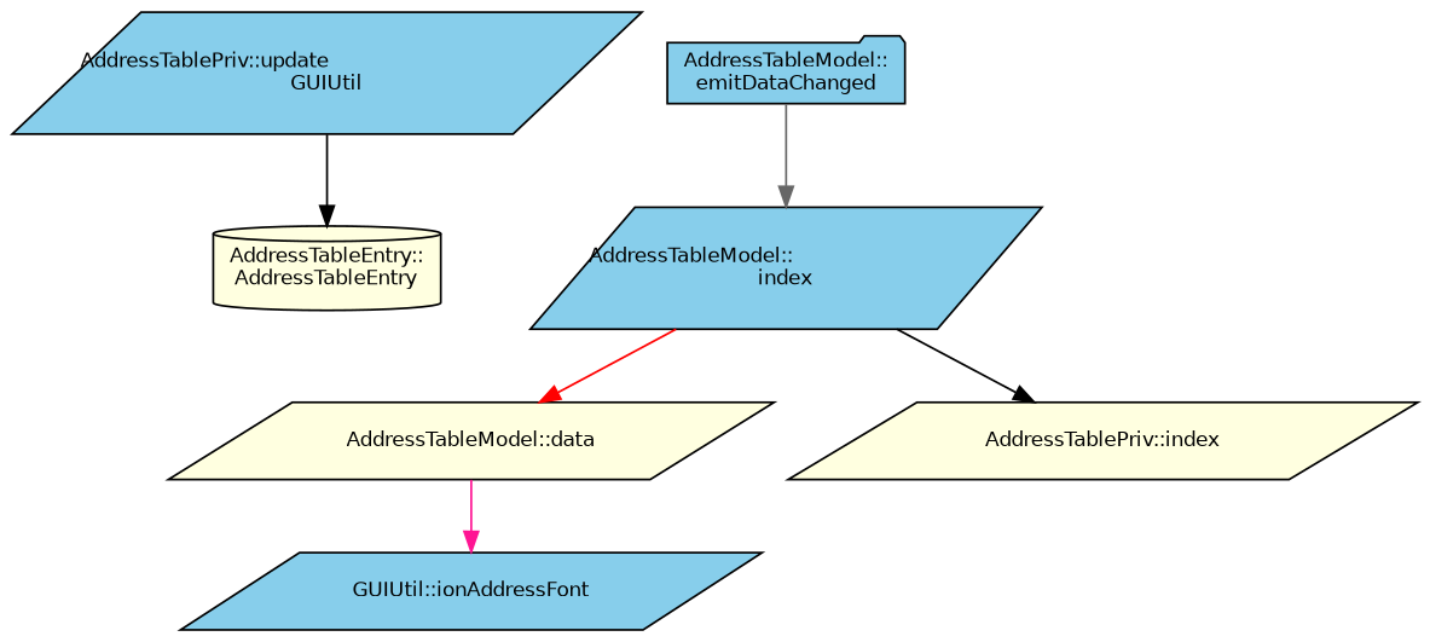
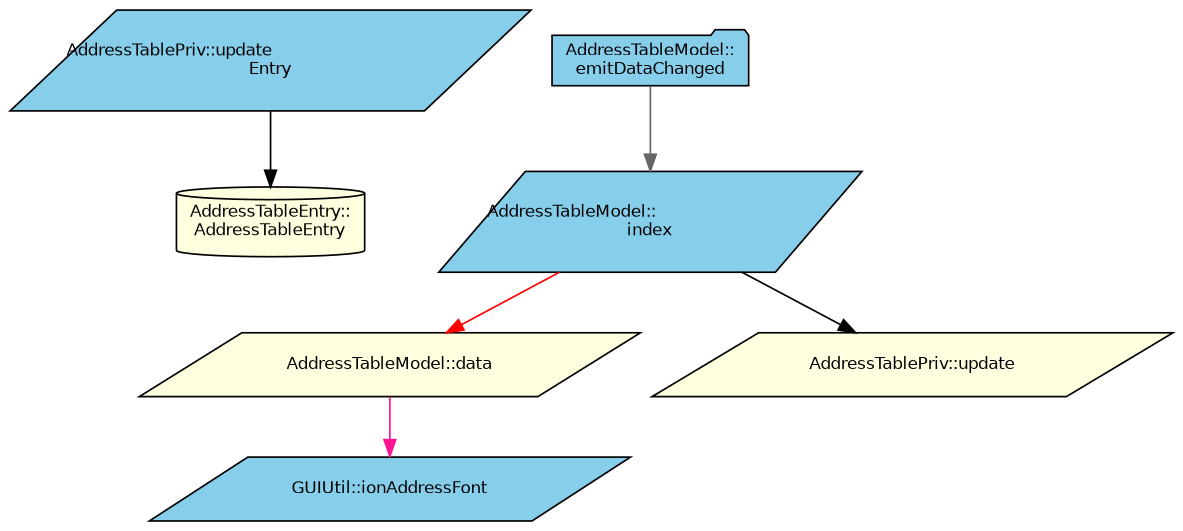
  digraph {
    rankdir=TB
    node [color=black fillcolor=skyblue fontname=Helvetica fontsize=10 shape=parallelogram style=filled]
    edge [color=black fontname=Helvetica fontsize=10 labelfontname=Helvetica labelfontsize=10 style=solid]
-   n1 [fontcolor=black height=0.2 label="AddressTablePriv::update\lGUIUtil" width=0.4]
+   n1 [fontcolor=black height=0.2 label="AddressTablePriv::update\lEntry" width=0.4]
    n2 [fillcolor=lightyellow height=0.2 label="AddressTableEntry::\lAddressTableEntry" shape=cylinder width=0.4]
    n3 [height=0.2 label="AddressTableModel::\lemitDataChanged" shape=folder width=0.4]
    n4 [height=0.2 label="AddressTableModel::\lindex" width=0.4]
    n5 [fillcolor=lightyellow height=0.2 label="AddressTableModel::data" width=0.4]
-   n6 [fillcolor=lightyellow height=0.2 label="AddressTablePriv::index" width=0.4]
+   n6 [fillcolor=lightyellow height=0.2 label="AddressTablePriv::update" width=0.4]
    n7 [height=0.2 label="GUIUtil::ionAddressFont" width=0.4]
    n1 -> n2
    n3 -> n4 [color=gray40]
    n4 -> n5 [color=red]
    n4 -> n6
    n5 -> n7 [color=deeppink]
  }
